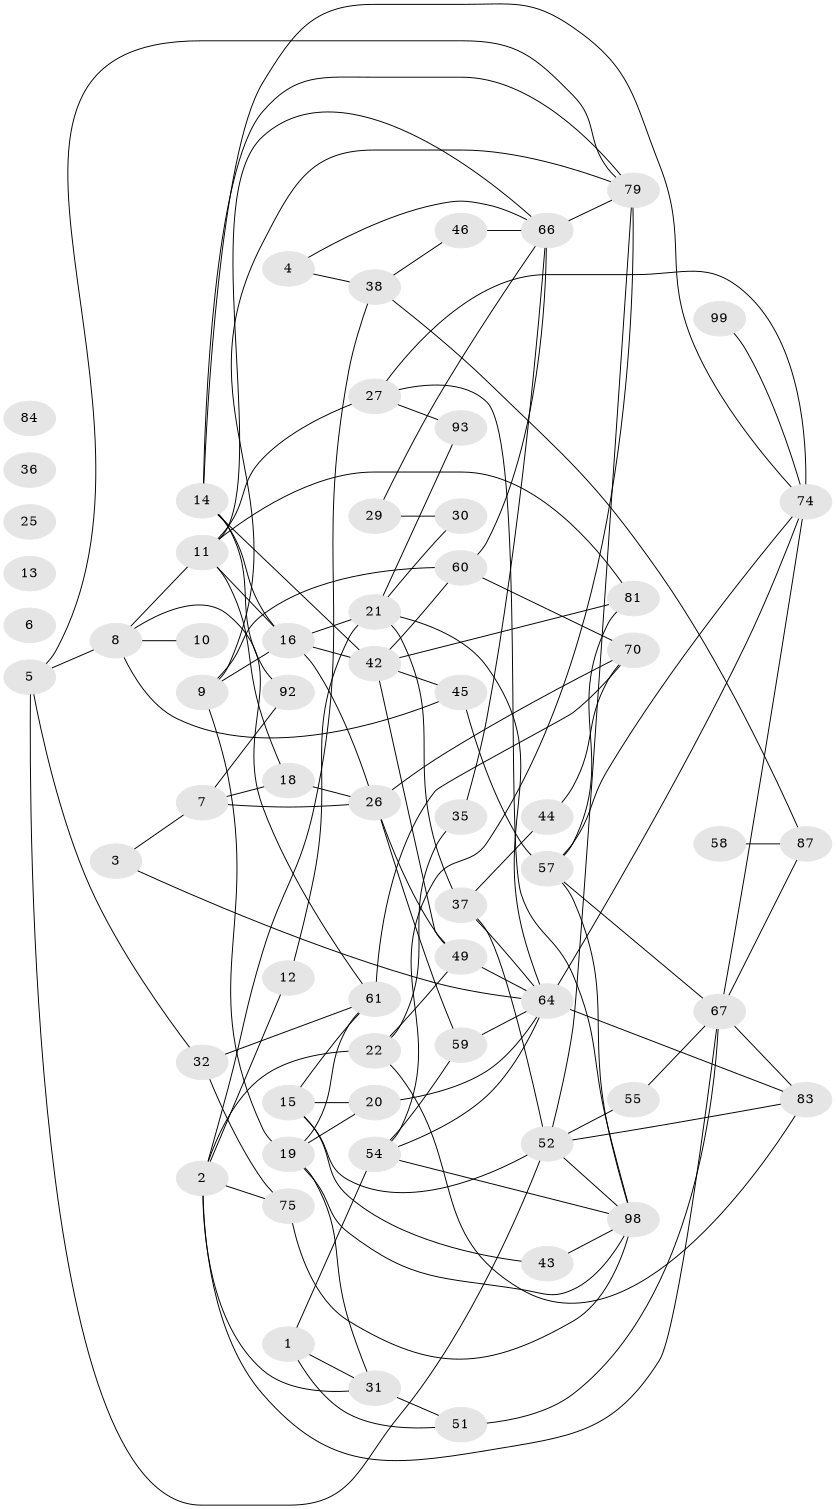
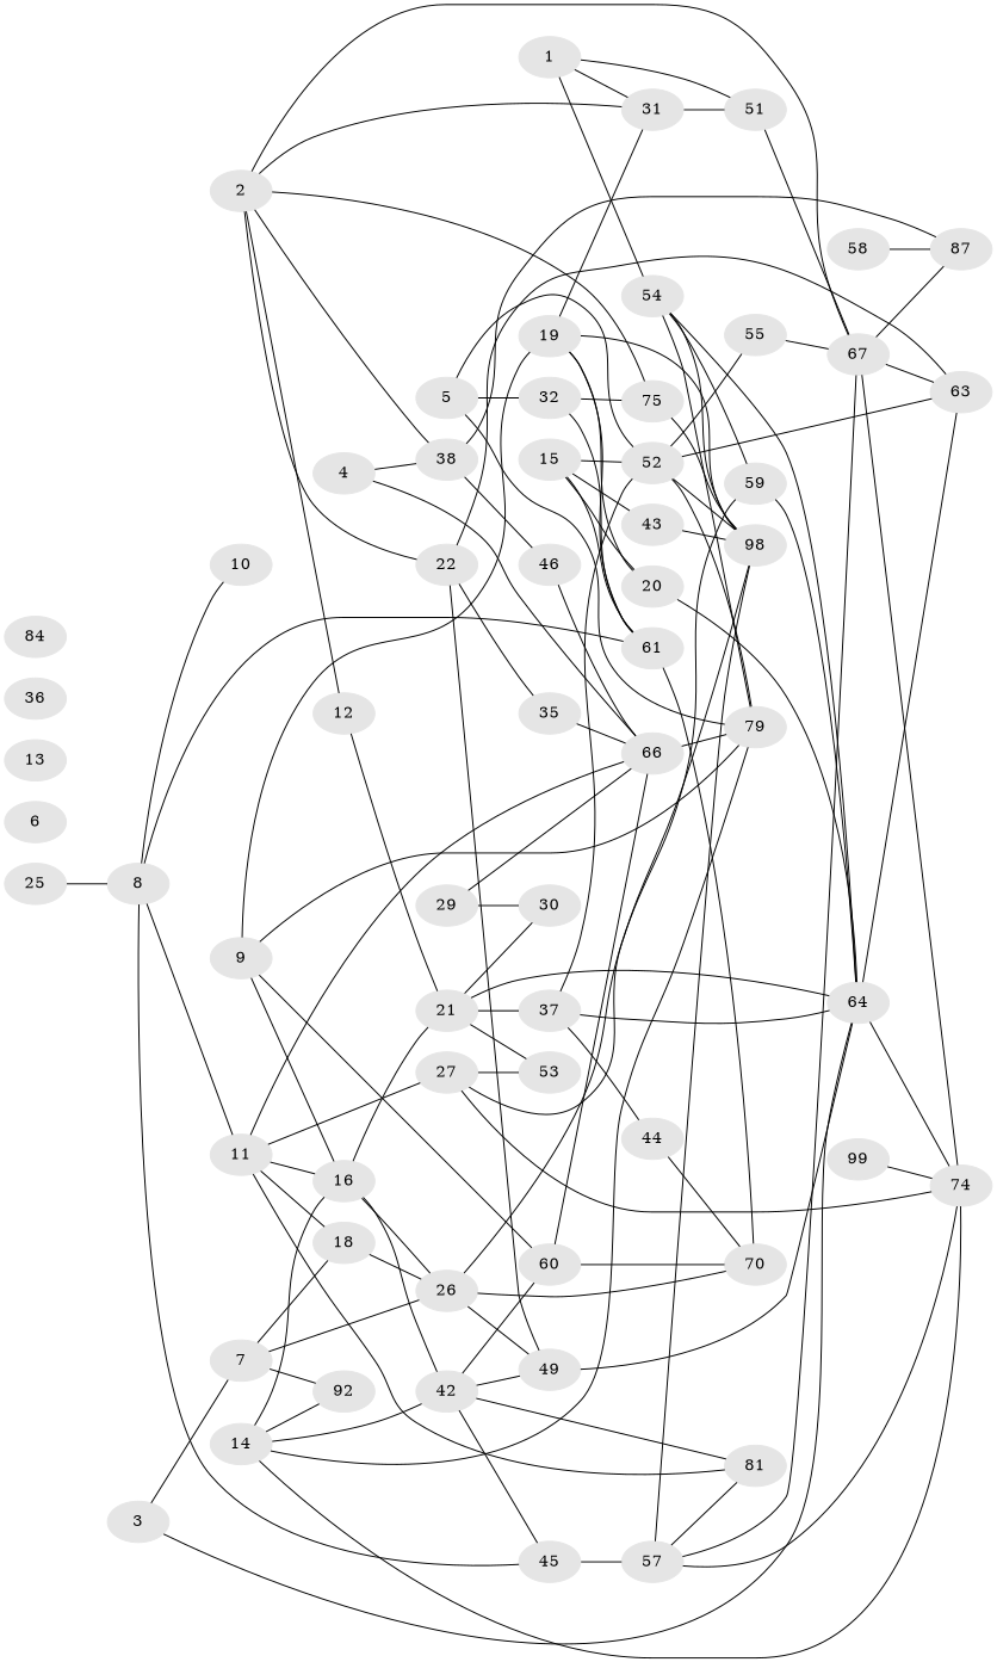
  graph {
    rankdir=LR
    node [color=gray90 style=filled]
    1 [super="+17"]
    31 [super="+50"]
    51
    54 [super="+90"]
    67 [super="+78"]
    64 [super="+89"]
    79 [super="+86"]
    98
    59
    2 [super="+65"]
    12
    22 [super="+72"]
    38 [super="+88"]
    75 [super="+91"]
    21 [super="+23"]
    35
    49 [super="+71"]
-   83
+   83 [label=63]
    46 [super="+56"]
    87
    74
    7 [super="+48"]
    18 [super="+34"]
    26 [super="+41"]
    92
    3
    4 [super="+40"]
    66 [super="+82"]
    5 [super="+80"]
    8 [super="+28"]
    32 [super="+85"]
    52 [super="+62"]
    10 [super="+73"]
    11 [super="+33"]
    45
    61 [super="+96"]
    55
    6
    70 [super="+93"]
    16 [super="+39"]
    27 [super="+76"]
    81
    57 [super="+68"]
    9 [super="+77"]
    19
    60 [super="+94"]
    42 [super="+95"]
    20
-   53 [label=93]
+   53
    30
    37 [super="+97"]
    13
    14
    15 [super="+47"]
    43
    44
    25
    29 [super="+63"]
    36
    58
    n61 [label=99]
    84
    1 -- 31
    1 -- 51
    1 -- 54
    31 -- 51
    51 -- 67
    54 -- 64
    54 -- 79
    54 -- 98
    54 -- 59
    67 -- 83
    67 -- 87
    67 -- 74
    64 -- 83
    64 -- 74
    59 -- 64
    2 -- 31
    2 -- 67
    2 -- 12
    2 -- 22
    2 -- 38
    2 -- 75
    12 -- 21
    22 -- 35
    22 -- 49
    22 -- 83
    38 -- 46
    38 -- 87
    75 -- 98
    21 -- 64
    21 -- 53
    21 -- 30
    21 -- 37
    35 -- 66
    49 -- 64
    46 -- 66
    7 -- 18
    7 -- 26
    7 -- 92
    18 -- 26
    26 -- 59
    26 -- 49
    26 -- 70
    3 -- 64
    3 -- 7
    4 -- 38
    4 -- 66
    66 -- 79
    5 -- 79
-   5 -- 8
+   25 -- 8
    5 -- 32
    5 -- 52
    8 -- 10
    8 -- 11
    8 -- 45
    8 -- 61
    32 -- 75 [weight=2]
    32 -- 61
    52 -- 79
    52 -- 98
    52 -- 83
    52 -- 55
    11 -- 18
    11 -- 66
    11 -- 16
    11 -- 27
    11 -- 81
    45 -- 57
    61 -- 70
    55 -- 67
    16 -- 21 [weight=2]
    16 -- 26
    16 -- 42
    27 -- 98
    27 -- 74
    27 -- 53
    57 -- 67
    57 -- 98
    57 -- 74
    57 -- 81
    9 -- 79
    9 -- 16
    9 -- 19
    9 -- 60
    19 -- 31
    19 -- 98
    19 -- 61
    19 -- 20
    60 -- 66
    60 -- 70
    42 -- 49
    42 -- 45
    42 -- 81
    42 -- 60
    20 -- 64
    37 -- 64
    37 -- 52
    37 -- 44
    14 -- 79
    14 -- 74
    14 -- 92
    14 -- 16
    14 -- 42
    15 -- 52
    15 -- 61
    15 -- 20
    15 -- 43
    43 -- 98
    44 -- 70
    29 -- 66
    29 -- 30
    58 -- 87
    n61 -- 74
  }
